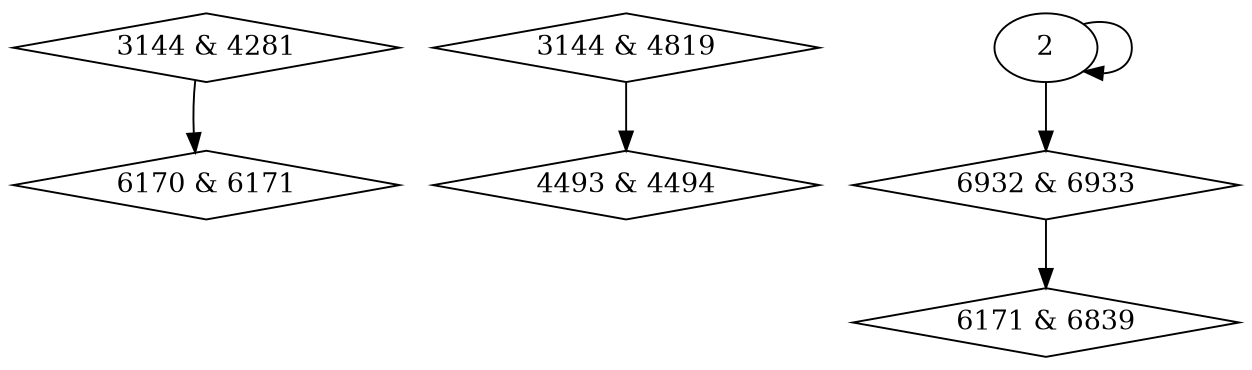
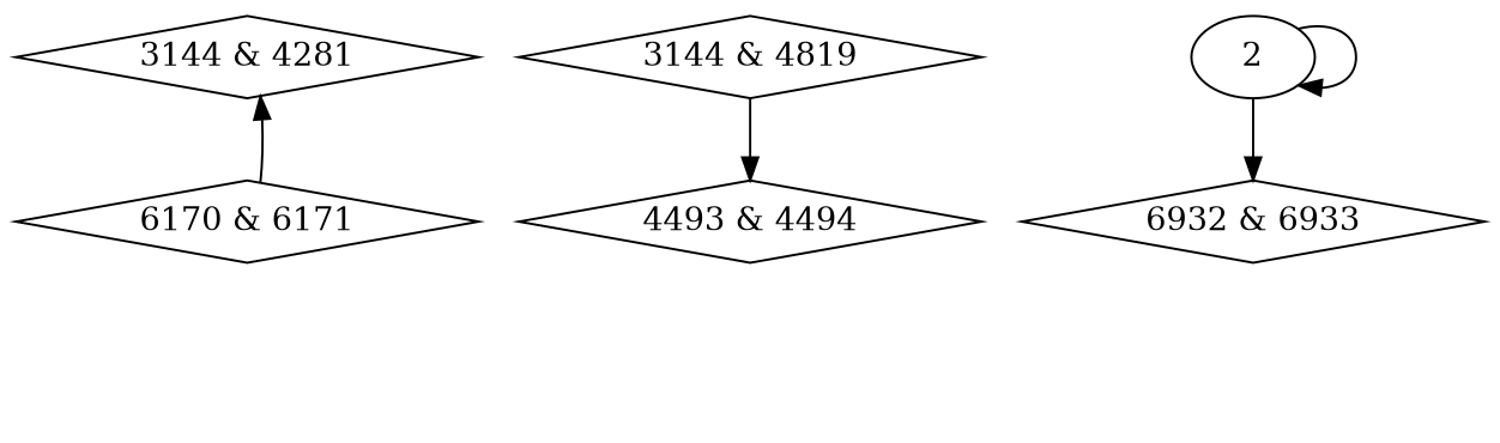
  digraph {
    node [shape=diamond]
    n1 [label="3144 & 4281"]
    n2 [label="3144 & 4819"]
    n3 [label="4493 & 4494"]
    n4 [label="6170 & 6171"]
-   n5 [label="6171 & 6839"]
    n6 [label="6932 & 6933"]
    n7 [label=2 shape=""]
    n2 -> n3
-   n1 -> n4
-   n6 -> n5
+   n4 -> n1
    n7 -> n6
    n7 -> n7
  }
